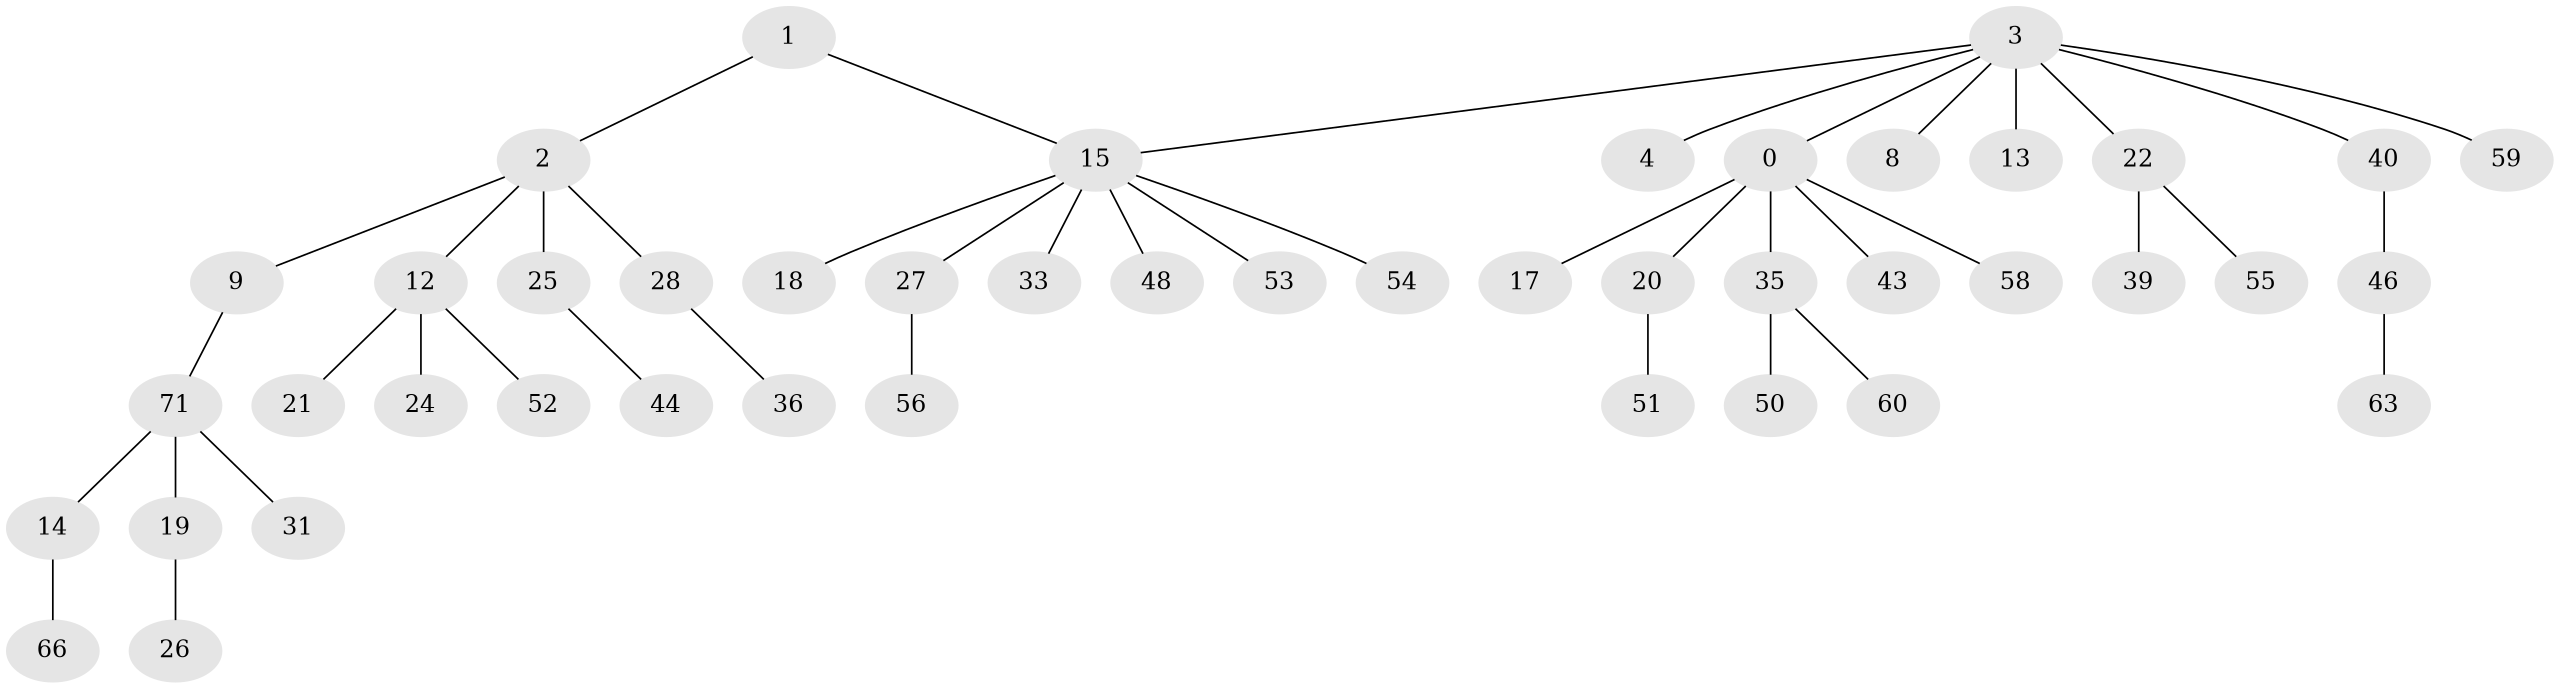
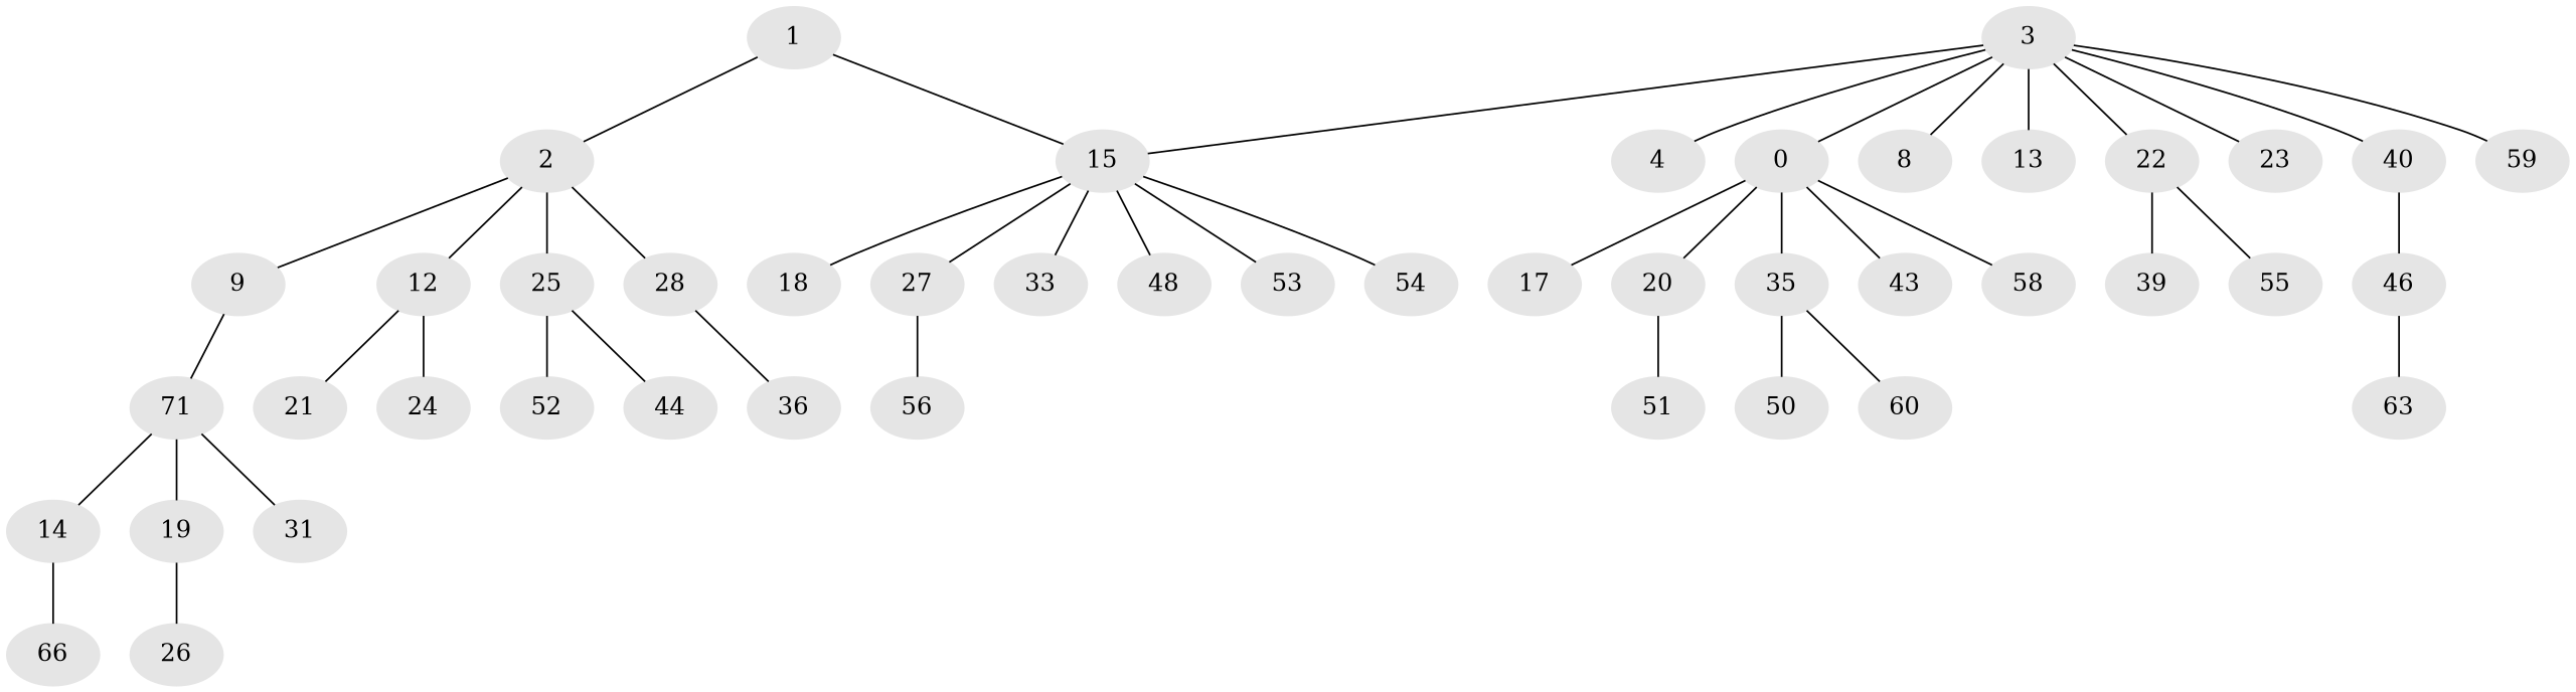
  graph {
    node [color=gray90 style=filled]
    2 [super="+10"]
    9 [super="+42"]
    12 [super="+16"]
    25 [super="+30"]
    28 [super="+37"]
    1
    15 [super="+29"]
    3 [super="+6"]
    4
    n10 [label=0 super="+7"]
    8
    13
    22 [super="+65"]
+   23
    40
    59 [super="+62"]
    n17 [label=71]
    21
    24
    52
    44 [super="+45"]
    36
    17
    20 [super="+49"]
    35 [super="+41"]
    43
    58 [super="+61"]
    18
    27 [super="+34"]
    33
    48
    53
    54
    39
    55 [super="+64"]
    46 [super="+57"]
    51
    50
    60
    14 [super="+32"]
    19
    31 [super="+38"]
    66
    26 [super="+47"]
    56
    63
    2 -- 9
    2 -- 12
    2 -- 25
    2 -- 28
    9 -- n17
    12 -- 21
    12 -- 24
-   12 -- 52
+   25 -- 52
    25 -- 44
    28 -- 36
    1 -- 2
    1 -- 15
    15 -- 18
    15 -- 27
    15 -- 33
    15 -- 48
    15 -- 53
    15 -- 54
    3 -- 15
    3 -- 4
    3 -- n10
    3 -- 8
    3 -- 13
    3 -- 22
+   3 -- 23
    3 -- 40
    3 -- 59
    n10 -- 17
    n10 -- 20
    n10 -- 35
    n10 -- 43
    n10 -- 58
    22 -- 39
    22 -- 55
    40 -- 46
    n17 -- 14
    n17 -- 19
    n17 -- 31
    20 -- 51
    35 -- 50
    35 -- 60
    27 -- 56
    46 -- 63
    14 -- 66
    19 -- 26
  }
